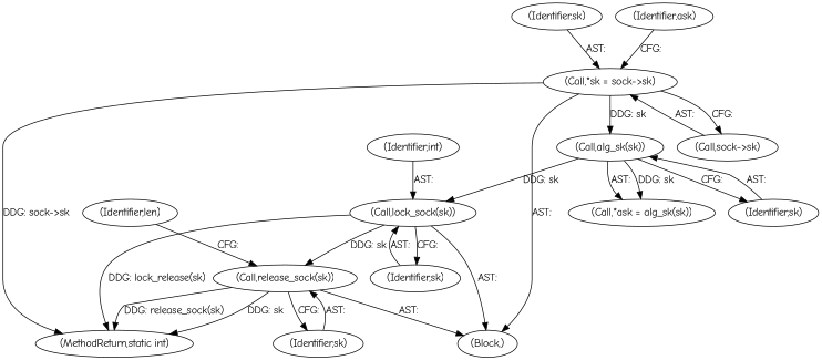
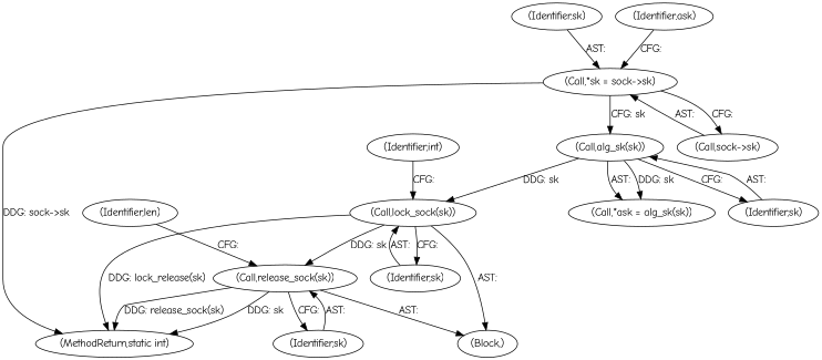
  digraph {
    fontname="Comic Neue"
    node [fontname="Comic Neue"]
    edge [fontname="Comic Neue"]
    n1 [label="(Call,lock_sock(sk))"]
    n2 [label="(Call,release_sock(sk))"]
    n3 [label="(Identifier,sk)"]
    n4 [label="(Block,)"]
    n5 [label="(MethodReturn,static int)"]
    n6 [label="(Identifier,sk)"]
    n7 [label="(Call,alg_sk(sk))"]
    n8 [label="(Identifier,sk)"]
    n9 [label="(Call,*ask = alg_sk(sk))"]
    n10 [label="(Call,*sk = sock->sk)"]
    n11 [label="(Call,sock->sk)"]
    n12 [label="(Identifier,sk)"]
    n13 [label="(Identifier,ask)"]
    n14 [label="(Identifier,len)"]
    n15 [label="(Identifier,int)"]
    n1 -> n2 [label="DDG: sk"]
    n1 -> n3 [label="CFG: "]
    n1 -> n4 [label="AST: "]
    n1 -> n5 [label="DDG: lock_release(sk)"]
    n2 -> n4 [label="AST: "]
    n2 -> n5 [label="DDG: sk"]
    n2 -> n5 [label="DDG: release_sock(sk)"]
    n2 -> n6 [label="CFG: "]
    n3 -> n1 [label="AST: "]
    n6 -> n2 [label="AST: "]
    n7 -> n1 [label="DDG: sk"]
    n7 -> n8 [label="CFG: "]
    n7 -> n9 [label="AST: "]
    n7 -> n9 [label="DDG: sk"]
    n8 -> n7 [label="AST: "]
-   n10 -> n4 [label="AST: "]
    n10 -> n5 [label="DDG: sock->sk"]
-   n10 -> n7 [label="DDG: sk"]
+   n10 -> n7 [label="CFG: sk"]
    n10 -> n11 [label="CFG: "]
    n11 -> n10 [label="AST: "]
    n12 -> n10 [label="AST: "]
    n13 -> n10 [label="CFG: "]
    n14 -> n2 [label="CFG: "]
-   n15 -> n1 [label="AST: "]
+   n15 -> n1 [label="CFG: "]
  }
